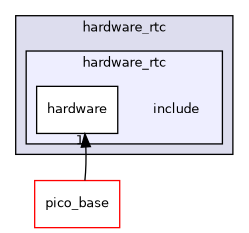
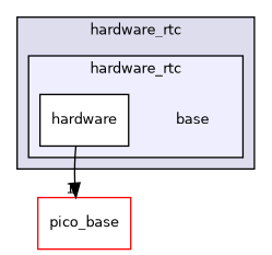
  digraph {
    compound=true
    node [fontname=Helvetica fontsize=10 shape=box fillcolor=white style=filled]
-   n1 [label=include shape=plaintext fillcolor="" style=""]
+   n1 [label=base shape=plaintext fillcolor="" style=""]
    n2 [color=black label=hardware]
    n3 [color=red label=pico_base]
    subgraph cluster_1 {
      bgcolor="#ddddee"
      fontname=Helvetica
      fontsize=10
      label=hardware_rtc
      pencolor=black
      subgraph cluster_2 {
        bgcolor="#eeeeff"
        fontname=Helvetica
        fontsize=10
        pencolor=black
        n1
        n2
      }
    }
-   n3 -> n2 [headlabel=1 labeldistance=1.5 labelfontname=Helvetica labelfontsize=10]
+   n2 -> n3 [headlabel=1 labeldistance=1.5 labelfontname=Helvetica labelfontsize=10]
  }
